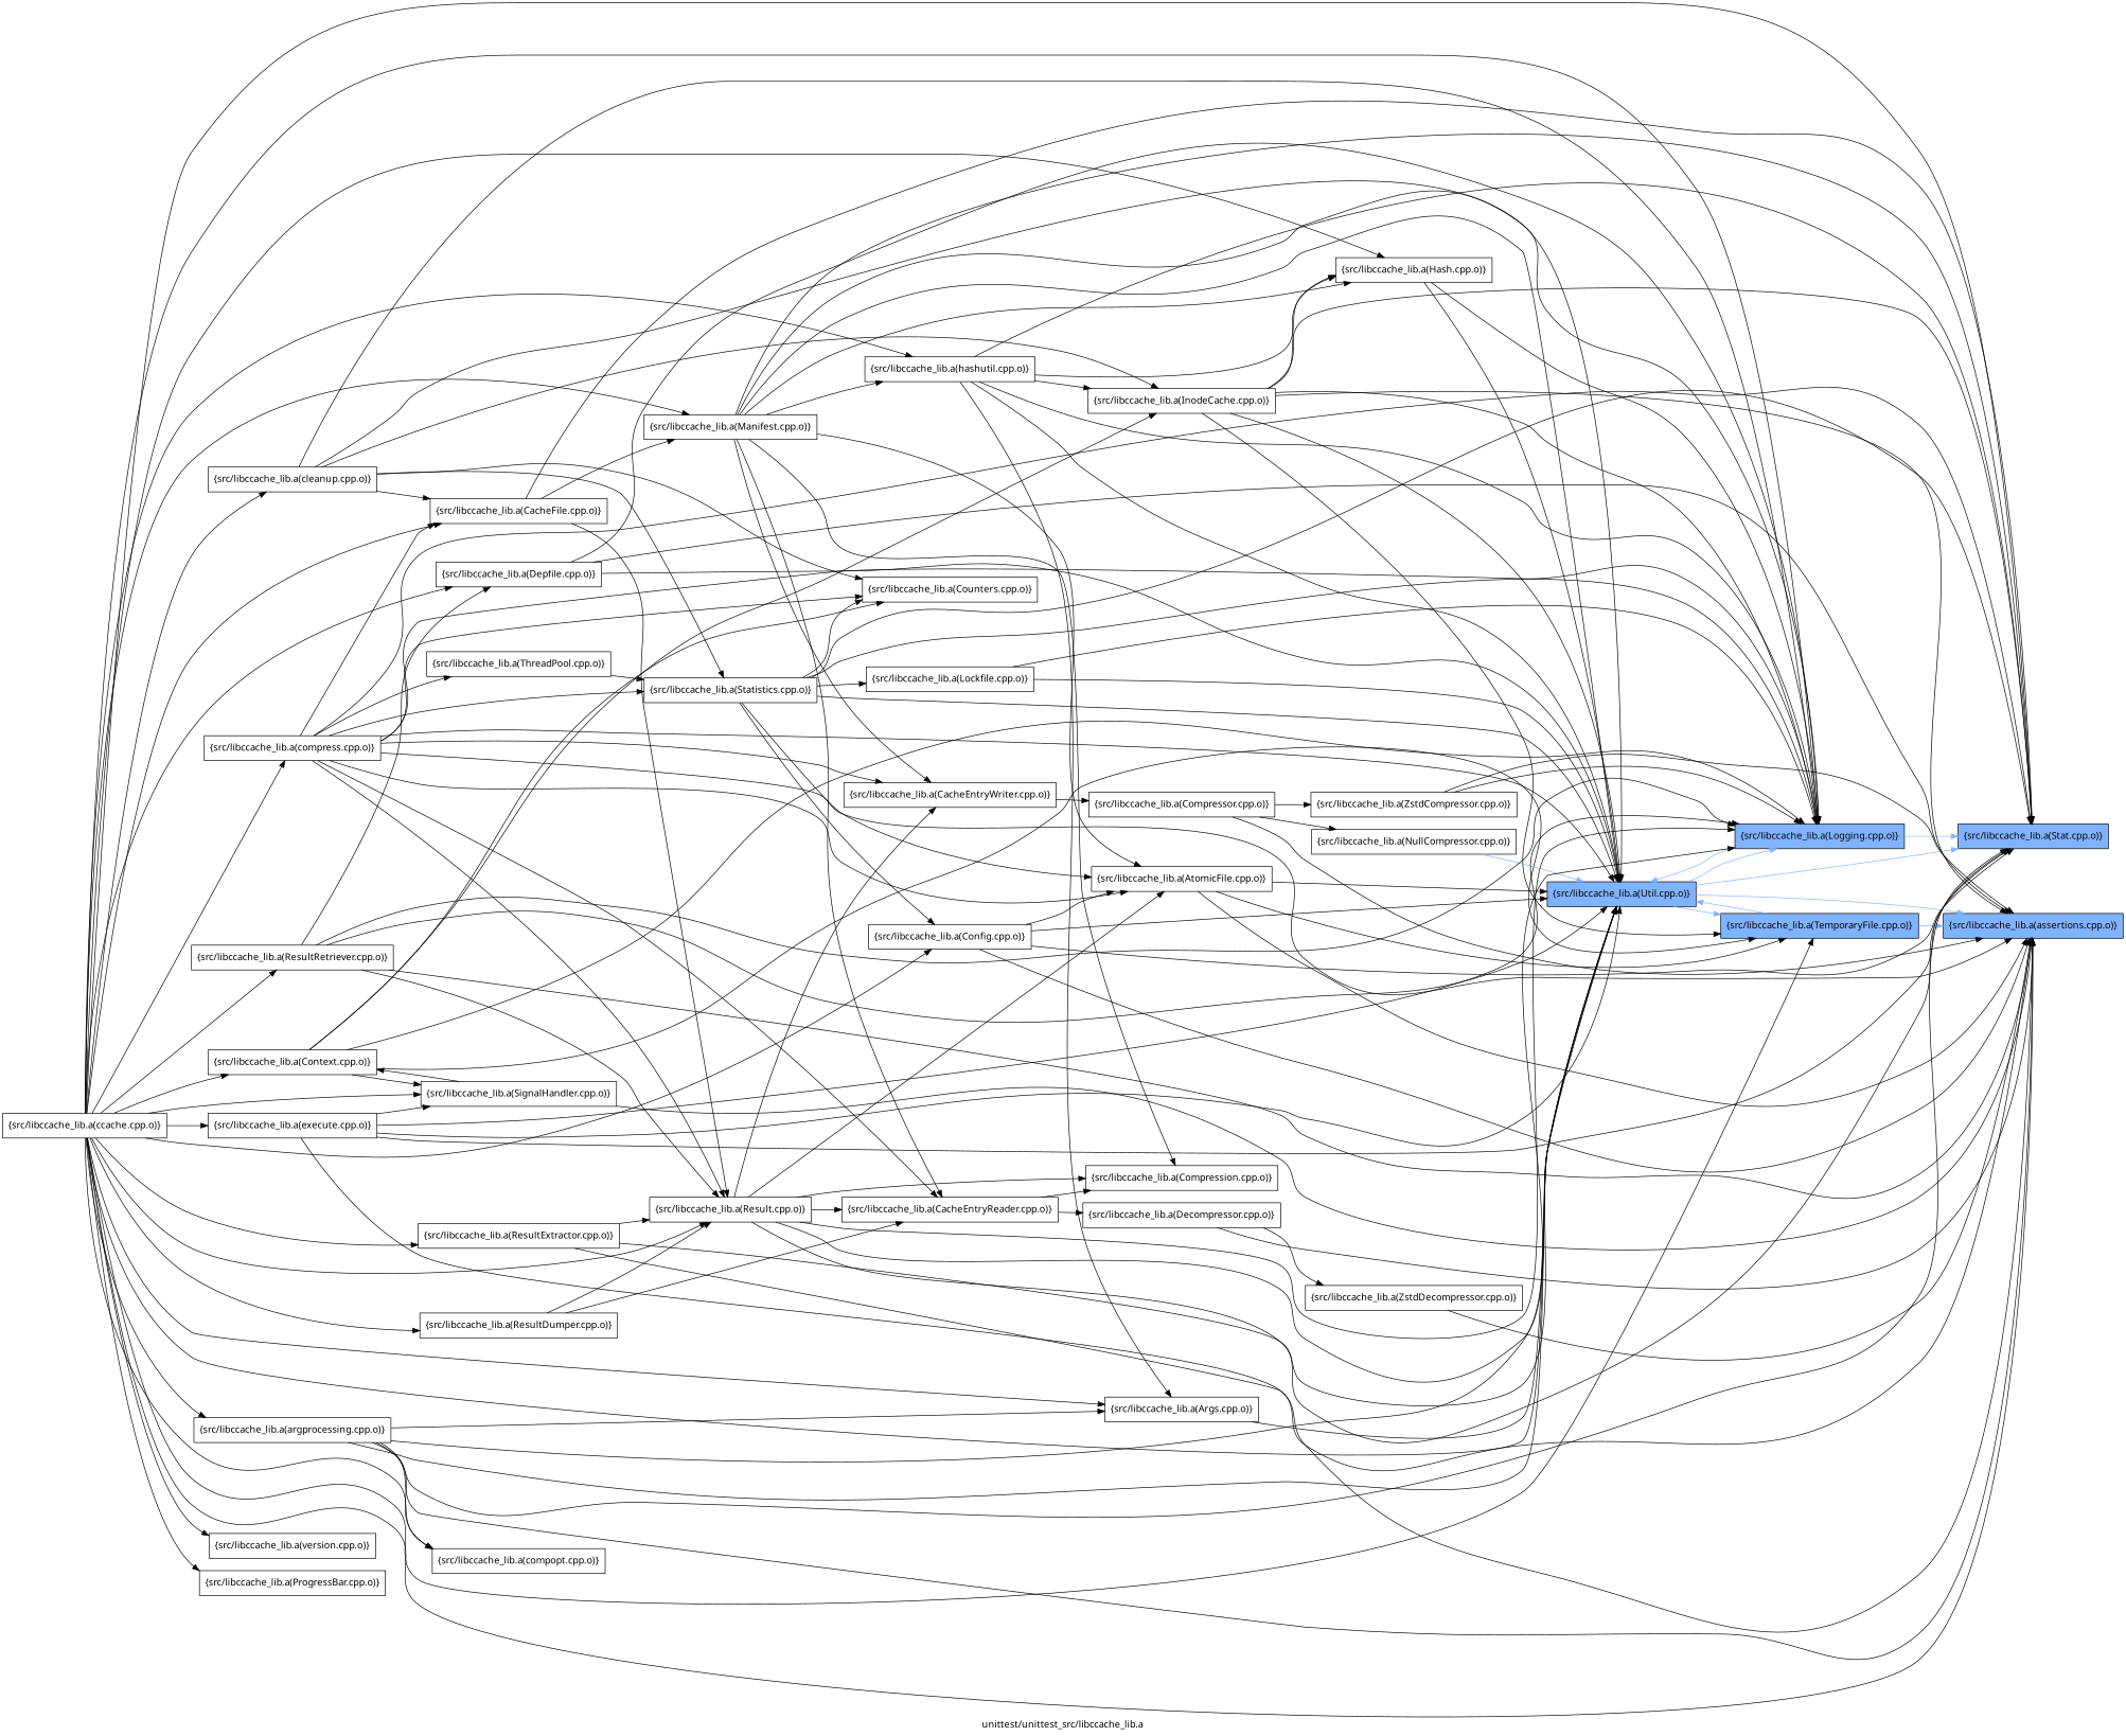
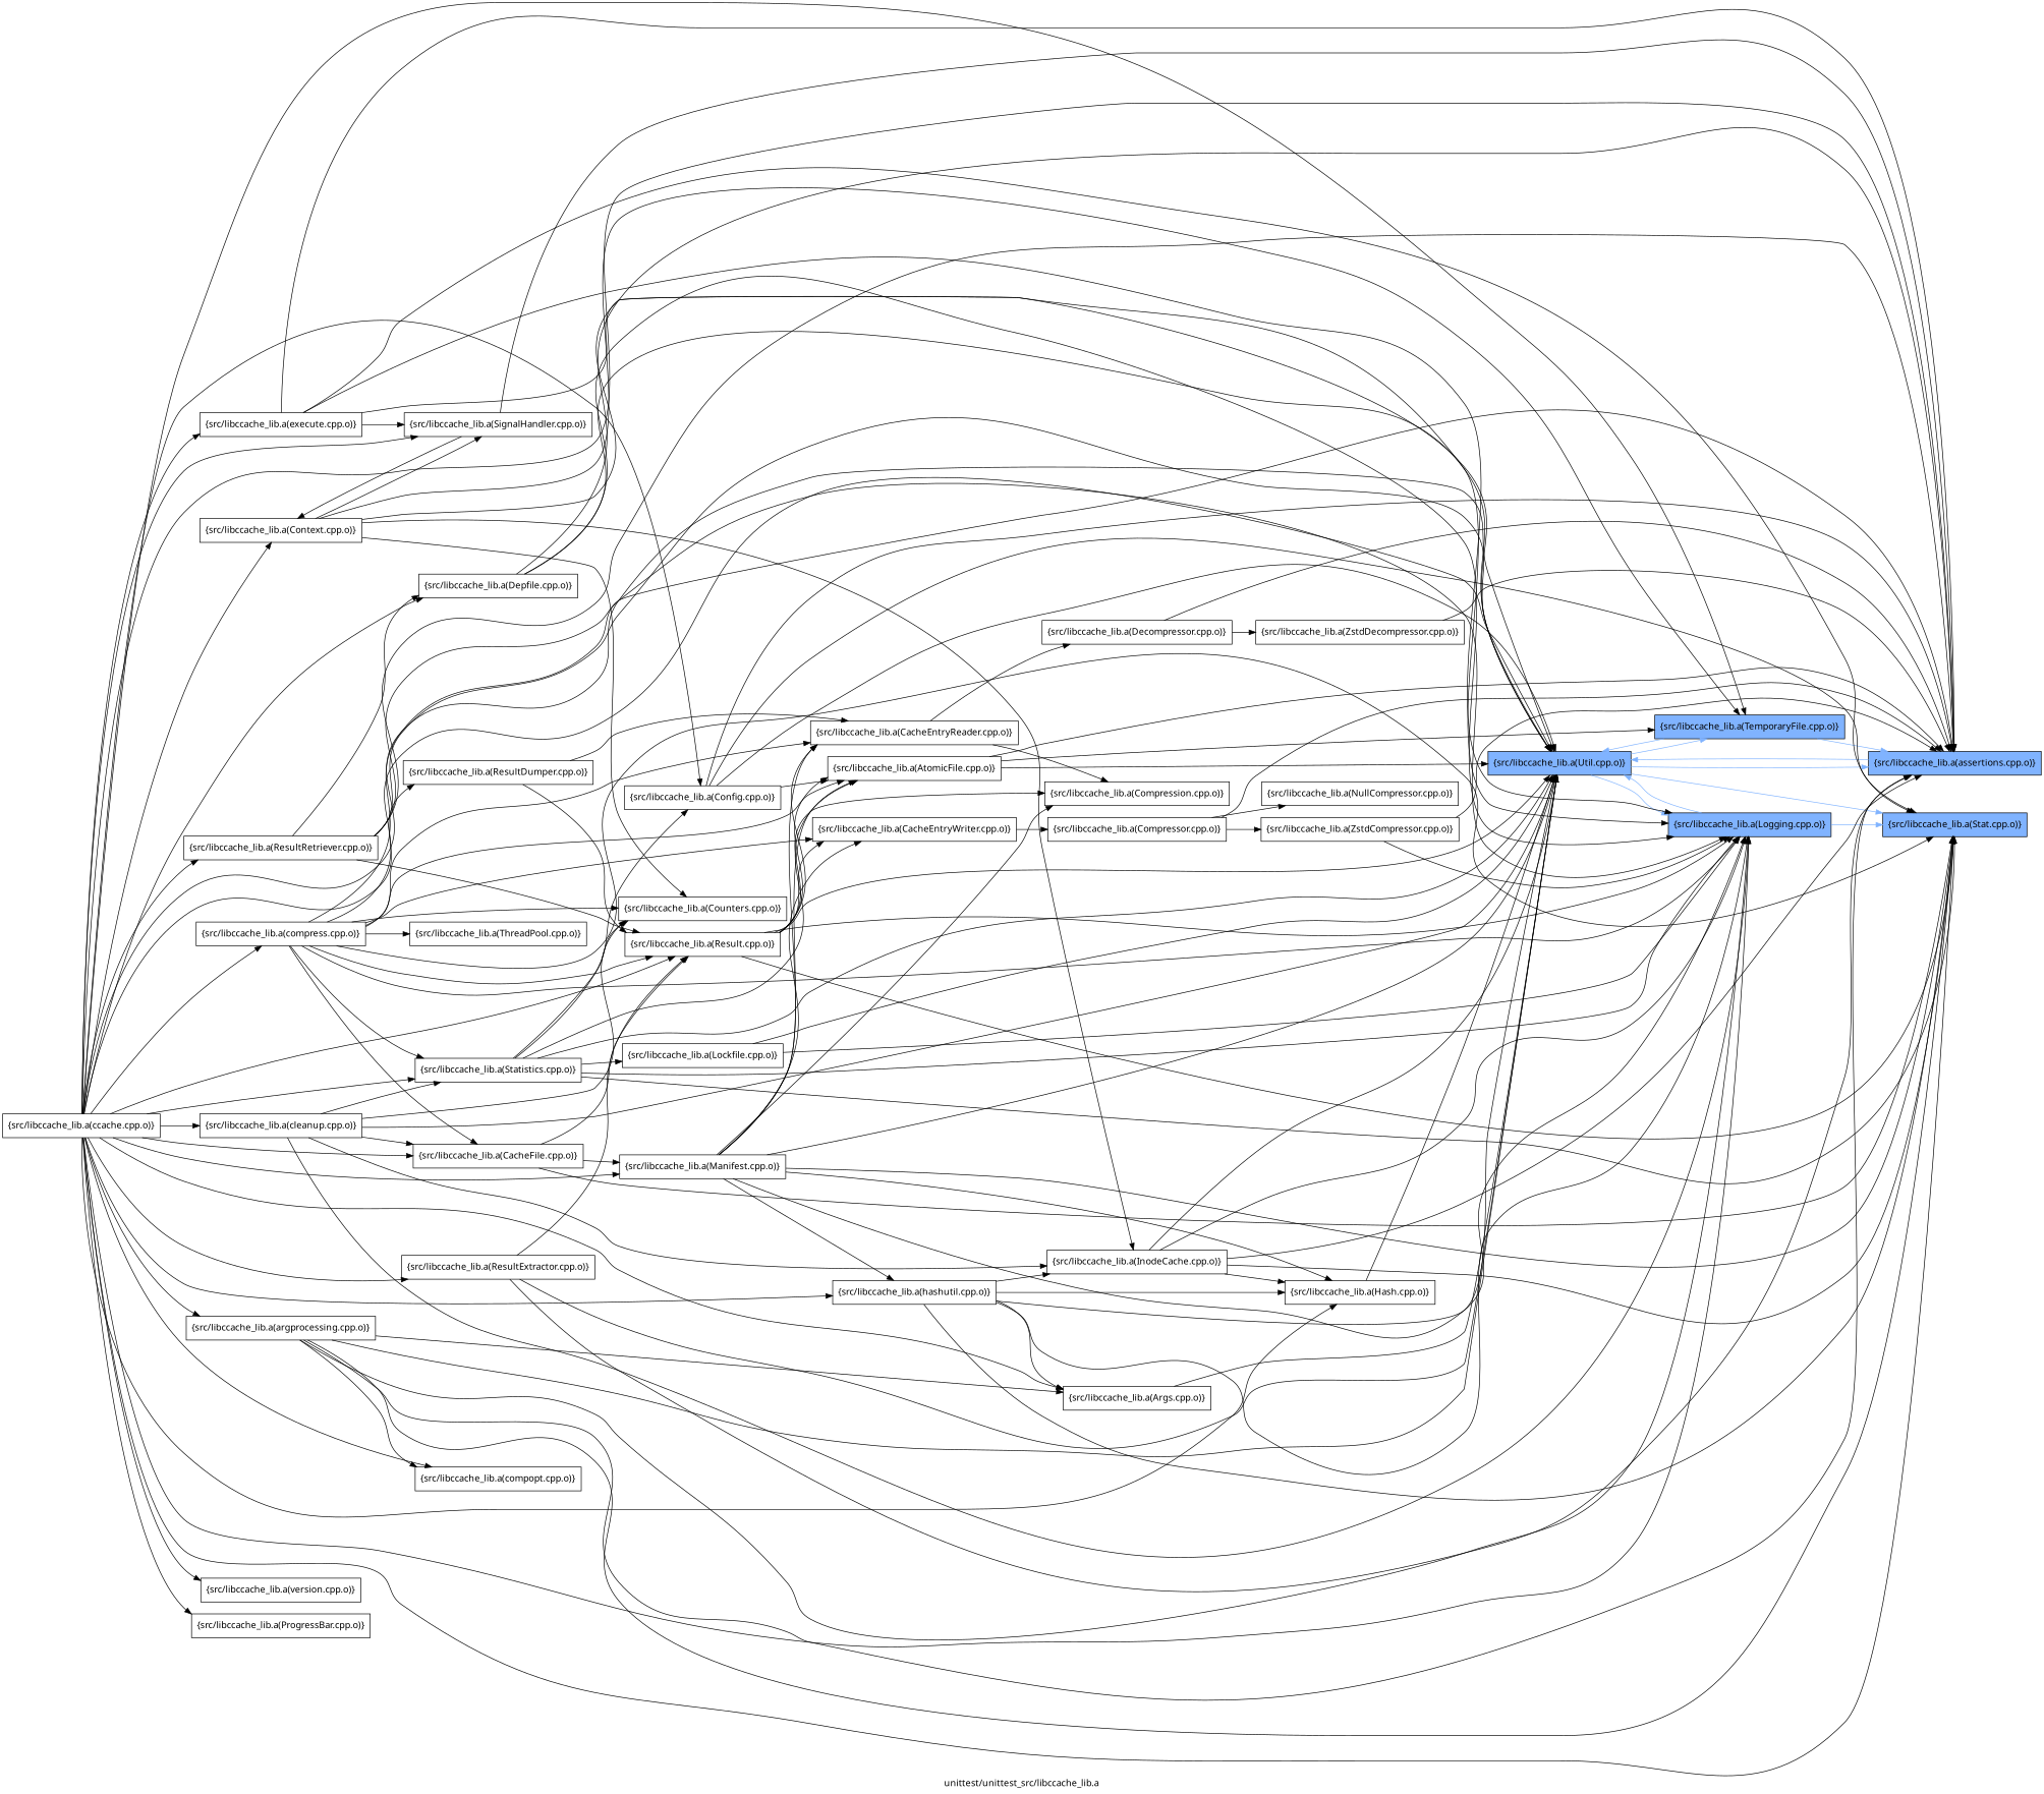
  digraph {
    fontname="Noto Sans"
    label="unittest/unittest_src/libccache_lib.a"
    rankdir=LR
    node [fontname="Noto Sans" group=0 shape=box]
    edge [fontname="Noto Sans"]
    n1 [fillcolor="0.600000 0.5 1" group=1 label="{src/libccache_lib.a(Util.cpp.o)}" style=filled]
    n2 [fillcolor="0.600000 0.5 1" group=1 label="{src/libccache_lib.a(Logging.cpp.o)}" style=filled]
    n3 [fillcolor="0.600000 0.5 1" group=1 label="{src/libccache_lib.a(Stat.cpp.o)}" style=filled]
    n4 [fillcolor="0.600000 0.5 1" group=1 label="{src/libccache_lib.a(TemporaryFile.cpp.o)}" style=filled]
    n5 [fillcolor="0.600000 0.5 1" group=1 label="{src/libccache_lib.a(assertions.cpp.o)}" style=filled]
    n6 [label="{src/libccache_lib.a(Args.cpp.o)}"]
    n7 [label="{src/libccache_lib.a(AtomicFile.cpp.o)}"]
    n8 [label="{src/libccache_lib.a(Compression.cpp.o)}"]
    n9 [label="{src/libccache_lib.a(Config.cpp.o)}"]
    n10 [label="{src/libccache_lib.a(Counters.cpp.o)}"]
    n11 [label="{src/libccache_lib.a(Context.cpp.o)}"]
    n12 [label="{src/libccache_lib.a(InodeCache.cpp.o)}"]
    n13 [label="{src/libccache_lib.a(SignalHandler.cpp.o)}"]
    n14 [label="{src/libccache_lib.a(Hash.cpp.o)}"]
    n15 [label="{src/libccache_lib.a(Depfile.cpp.o)}"]
    n16 [label="{src/libccache_lib.a(Lockfile.cpp.o)}"]
    n17 [label="{src/libccache_lib.a(Compressor.cpp.o)}"]
    n18 [label="{src/libccache_lib.a(NullCompressor.cpp.o)}"]
    n19 [label="{src/libccache_lib.a(ZstdCompressor.cpp.o)}"]
    n20 [label="{src/libccache_lib.a(Decompressor.cpp.o)}"]
    n21 [label="{src/libccache_lib.a(ZstdDecompressor.cpp.o)}"]
    n22 [label="{src/libccache_lib.a(Statistics.cpp.o)}"]
    n23 [label="{src/libccache_lib.a(CacheFile.cpp.o)}"]
    n24 [label="{src/libccache_lib.a(Manifest.cpp.o)}"]
    n25 [label="{src/libccache_lib.a(Result.cpp.o)}"]
    n26 [label="{src/libccache_lib.a(hashutil.cpp.o)}"]
    n27 [label="{src/libccache_lib.a(CacheEntryReader.cpp.o)}"]
    n28 [label="{src/libccache_lib.a(CacheEntryWriter.cpp.o)}"]
    n29 [label="{src/libccache_lib.a(argprocessing.cpp.o)}"]
    n30 [label="{src/libccache_lib.a(compopt.cpp.o)}"]
    n31 [label="{src/libccache_lib.a(ccache.cpp.o)}"]
    n32 [label="{src/libccache_lib.a(cleanup.cpp.o)}"]
    n33 [label="{src/libccache_lib.a(compress.cpp.o)}"]
    n34 [label="{src/libccache_lib.a(execute.cpp.o)}"]
    n35 [label="{src/libccache_lib.a(version.cpp.o)}"]
    n36 [label="{src/libccache_lib.a(ProgressBar.cpp.o)}"]
    n37 [label="{src/libccache_lib.a(ResultRetriever.cpp.o)}"]
    n38 [label="{src/libccache_lib.a(ResultDumper.cpp.o)}"]
    n39 [label="{src/libccache_lib.a(ResultExtractor.cpp.o)}"]
    n40 [label="{src/libccache_lib.a(ThreadPool.cpp.o)}"]
    subgraph sub_1 {
      rank=same
      n1
    }
    n1 -> n2 [color="0.600000 0.5 1"]
    n1 -> n3 [color="0.600000 0.5 1"]
    n1 -> n4 [color="0.600000 0.5 1"]
    n1 -> n5 [color="0.600000 0.5 1"]
    n2 -> n1 [color="0.600000 0.5 1"]
    n2 -> n3 [color="0.600000 0.5 1"]
    n4 -> n1 [color="0.600000 0.5 1"]
    n4 -> n5 [color="0.600000 0.5 1"]
-   n18 -> n1 [color="0.600000 0.5 1"]
+   n5 -> n1 [color="0.600000 0.5 1"]
    n6 -> n1
    n7 -> n1
    n7 -> n4
    n7 -> n5
    n9 -> n1
    n9 -> n3
    n9 -> n5
    n9 -> n7
    n11 -> n2
    n11 -> n4
    n11 -> n10
    n11 -> n12
    n11 -> n13
    n12 -> n1
    n12 -> n2
    n12 -> n3
-   n12 -> n4
    n12 -> n5
    n12 -> n14
    n13 -> n5
    n13 -> n11
    n14 -> n1
-   n14 -> n2
    n15 -> n1
    n15 -> n2
    n15 -> n5
    n16 -> n1
    n16 -> n2
    n17 -> n5
    n17 -> n18
    n17 -> n19
    n19 -> n2
    n19 -> n5
    n20 -> n5
    n20 -> n21
    n21 -> n5
    n22 -> n1
    n22 -> n2
    n22 -> n3
    n22 -> n7
    n22 -> n9
    n22 -> n10
    n22 -> n16
    n23 -> n3
    n23 -> n24
    n23 -> n25
    n24 -> n1
    n24 -> n2
    n24 -> n3
    n24 -> n7
    n24 -> n8
    n24 -> n14
    n24 -> n26
    n24 -> n27
    n24 -> n28
    n25 -> n1
    n25 -> n2
    n25 -> n3
    n25 -> n7
    n25 -> n8
    n25 -> n27
    n25 -> n28
    n26 -> n1
    n26 -> n2
    n26 -> n3
    n26 -> n6
    n26 -> n12
    n26 -> n14
    n27 -> n8
    n27 -> n20
    n28 -> n17
    n29 -> n1
    n29 -> n2
    n29 -> n3
    n29 -> n5
    n29 -> n6
    n29 -> n30
    n31 -> n1
    n31 -> n2
    n31 -> n3
    n31 -> n4
    n31 -> n5
    n31 -> n6
    n31 -> n9
    n31 -> n11
    n31 -> n13
    n31 -> n14
    n31 -> n15
-   n40 -> n22
+   n31 -> n22
    n31 -> n23
    n31 -> n24
    n31 -> n25
    n31 -> n26
    n31 -> n29
    n31 -> n30
    n31 -> n32
    n31 -> n33
    n31 -> n34
    n31 -> n35
    n31 -> n36
    n31 -> n37
    n31 -> n38
    n31 -> n39
    n32 -> n1
    n32 -> n2
    n32 -> n10
    n32 -> n12
    n32 -> n22
    n32 -> n23
    n33 -> n1
    n33 -> n2
    n33 -> n3
    n33 -> n5
    n33 -> n7
    n33 -> n10
    n33 -> n22
    n33 -> n23
    n33 -> n25
    n33 -> n27
    n33 -> n28
    n33 -> n40
    n34 -> n1
    n34 -> n2
    n34 -> n3
    n34 -> n5
    n34 -> n13
    n37 -> n1
    n37 -> n2
    n37 -> n5
    n37 -> n15
    n37 -> n25
    n38 -> n25
    n38 -> n27
    n39 -> n1
    n39 -> n5
    n39 -> n25
  }
